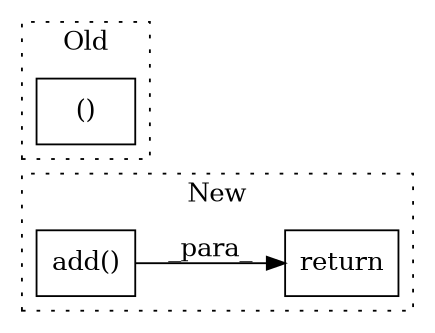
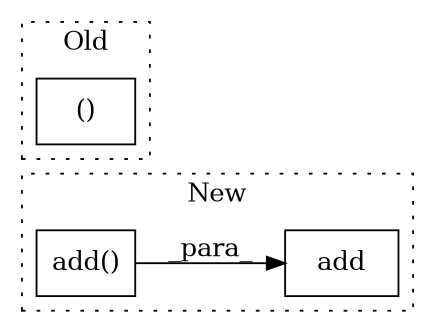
  digraph {
    rankdir=LR
    node [shape=box]
    n1 [a=75 l=107 label="add()" s=27993]
-   n2 [a=93 l=7 label=return s=28302]
+   n2 [a=93 l=7 label=add s=28302]
    n3 [a=54 l=5 label="()" s=19852]
    subgraph cluster_1 {
      label=New
      style=dotted
      n1
      n2
    }
    subgraph cluster_2 {
      label=Old
      style=dotted
      n3
    }
    n1 -> n2 [label=_para_]
  }
